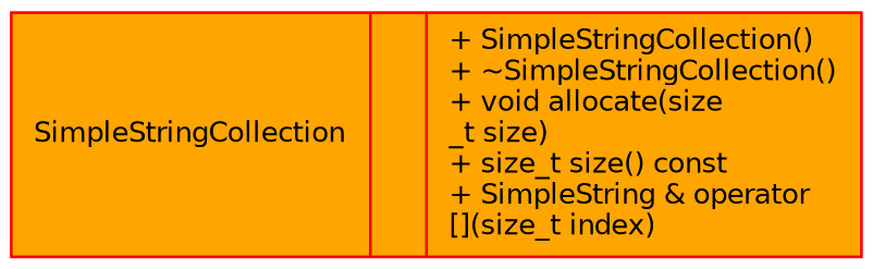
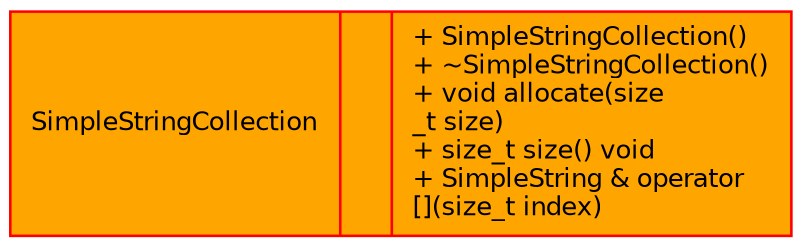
  digraph {
    rankdir=LR
-   n1 [color=red fillcolor=orange fontcolor=black fontname=Helvetica fontsize=10 height=0.2 label="{SimpleStringCollection\n||+  SimpleStringCollection()\l+  ~SimpleStringCollection()\l+ void allocate(size\l_t size)\l+ size_t size() const\l+ SimpleString & operator\l[](size_t index)\l}" shape=record style=filled width=0.4]
+   n1 [color=red fillcolor=orange fontcolor=black fontname=Helvetica fontsize=10 height=0.2 label="{SimpleStringCollection\n||+  SimpleStringCollection()\l+  ~SimpleStringCollection()\l+ void allocate(size\l_t size)\l+ size_t size() void\l+ SimpleString & operator\l[](size_t index)\l}" shape=record style=filled width=0.4]
  }
